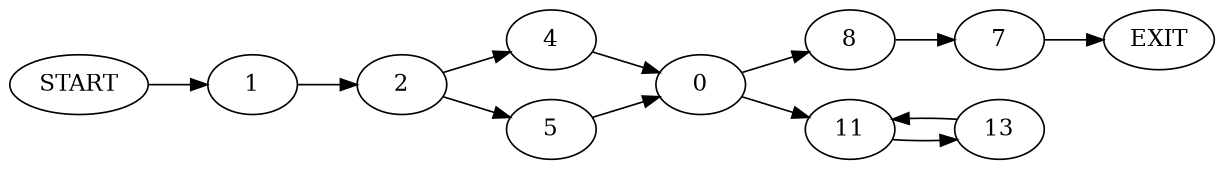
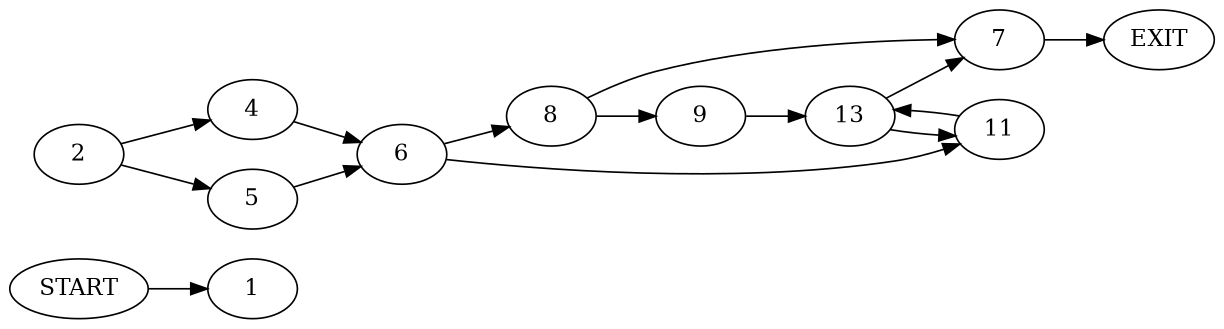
  digraph {
    rankdir=LR
    n1 [label=START]
    1
    2
    n4 [label=EXIT]
    4
    5
-   6 [label=0]
+   6
    8
    11
    7
+   9
    n12 [label=13]
    n1 -> 1
-   1 -> 2
    2 -> 4
    2 -> 5
    4 -> 6
    5 -> 6
    6 -> 8
    6 -> 11
    8 -> 7
+   8 -> 9
    11 -> n12
    7 -> n4
+   9 -> n12
    n12 -> 11
+   n12 -> 7
  }
